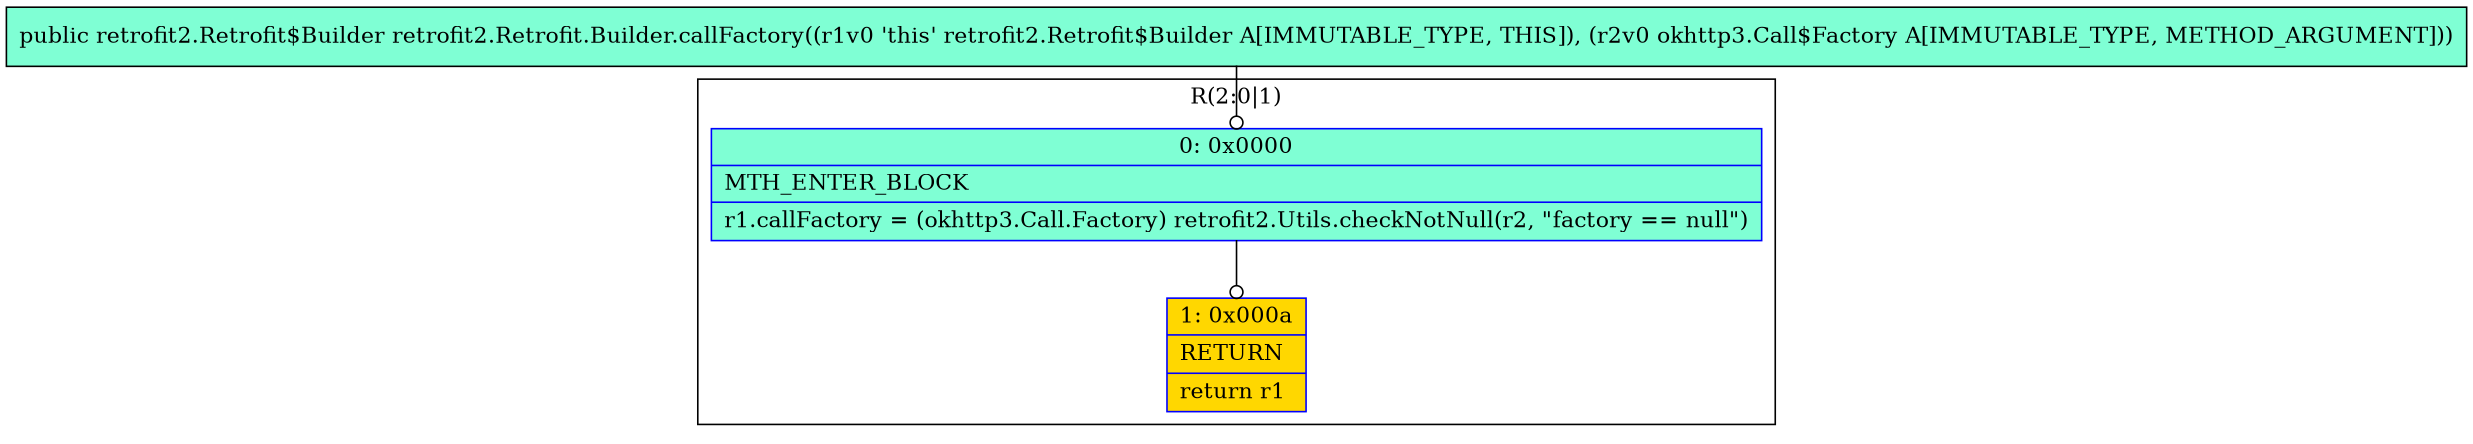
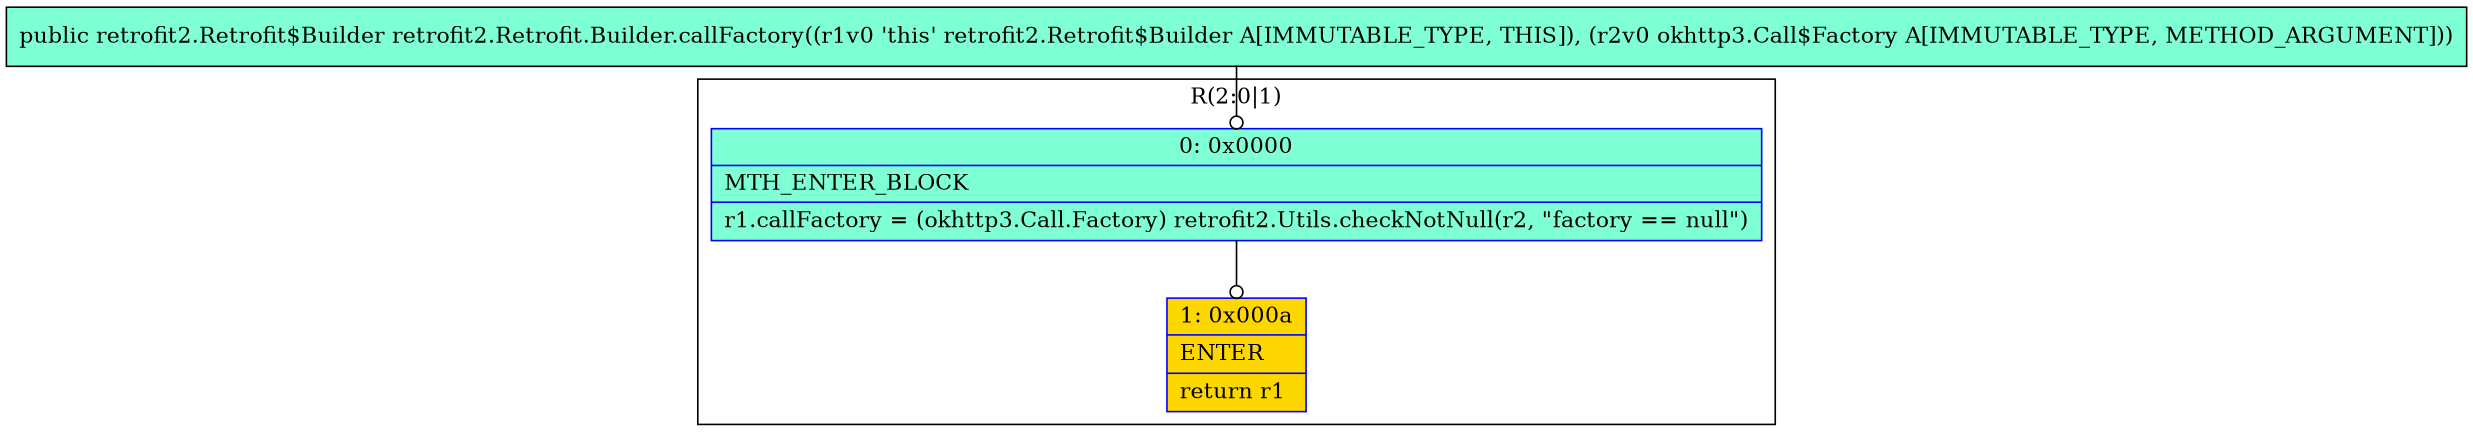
  digraph {
    node [color=blue shape=record style=filled fillcolor=aquamarine]
    edge [arrowhead=odot]
    n1 [label="{0\:\ 0x0000|MTH_ENTER_BLOCK\l|r1.callFactory = (okhttp3.Call.Factory) retrofit2.Utils.checkNotNull(r2, \"factory == null\")\l}"]
-   n2 [label="{1\:\ 0x000a|RETURN\l|return r1\l}" fillcolor=gold]
+   n2 [label="{1\:\ 0x000a|ENTER\l|return r1\l}" fillcolor=gold]
    n3 [label="{public retrofit2.Retrofit$Builder retrofit2.Retrofit.Builder.callFactory((r1v0 'this' retrofit2.Retrofit$Builder A[IMMUTABLE_TYPE, THIS]), (r2v0 okhttp3.Call$Factory A[IMMUTABLE_TYPE, METHOD_ARGUMENT])) }" color=""]
    subgraph cluster_1 {
      label="R(2:0|1)"
      n1
      n2
    }
    n1 -> n2
    n3 -> n1
  }
